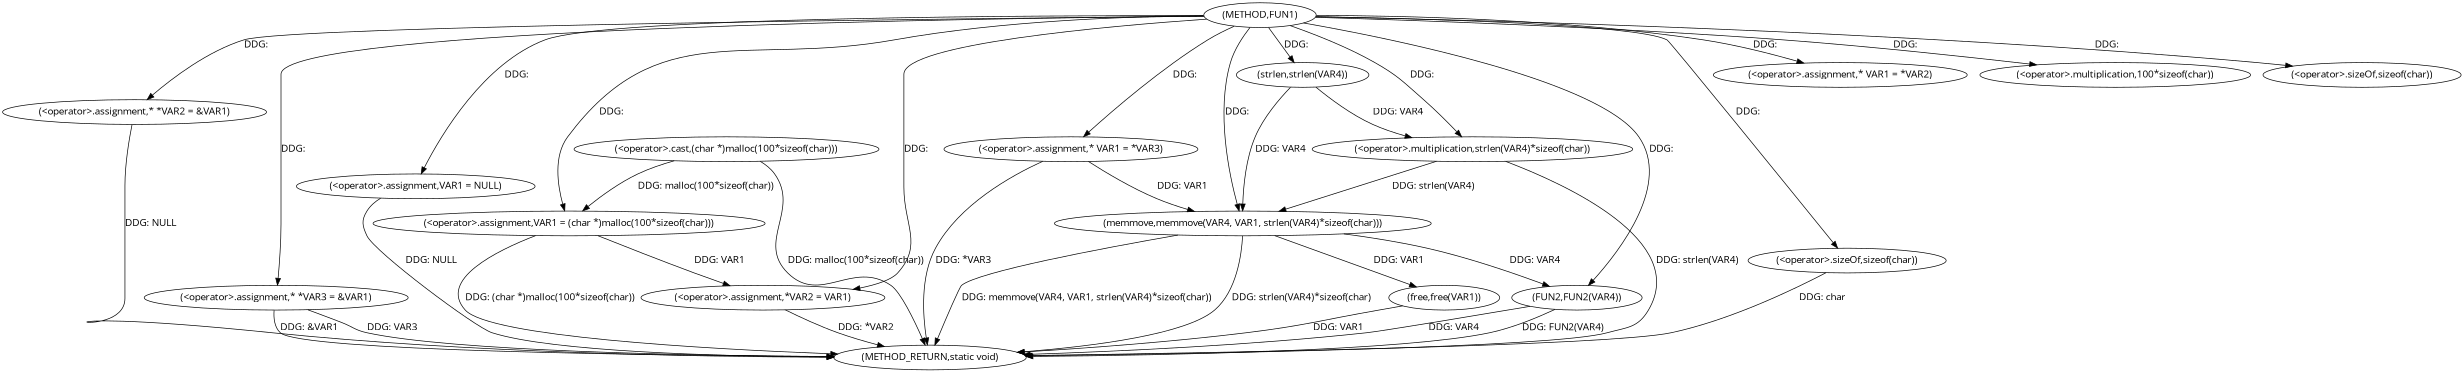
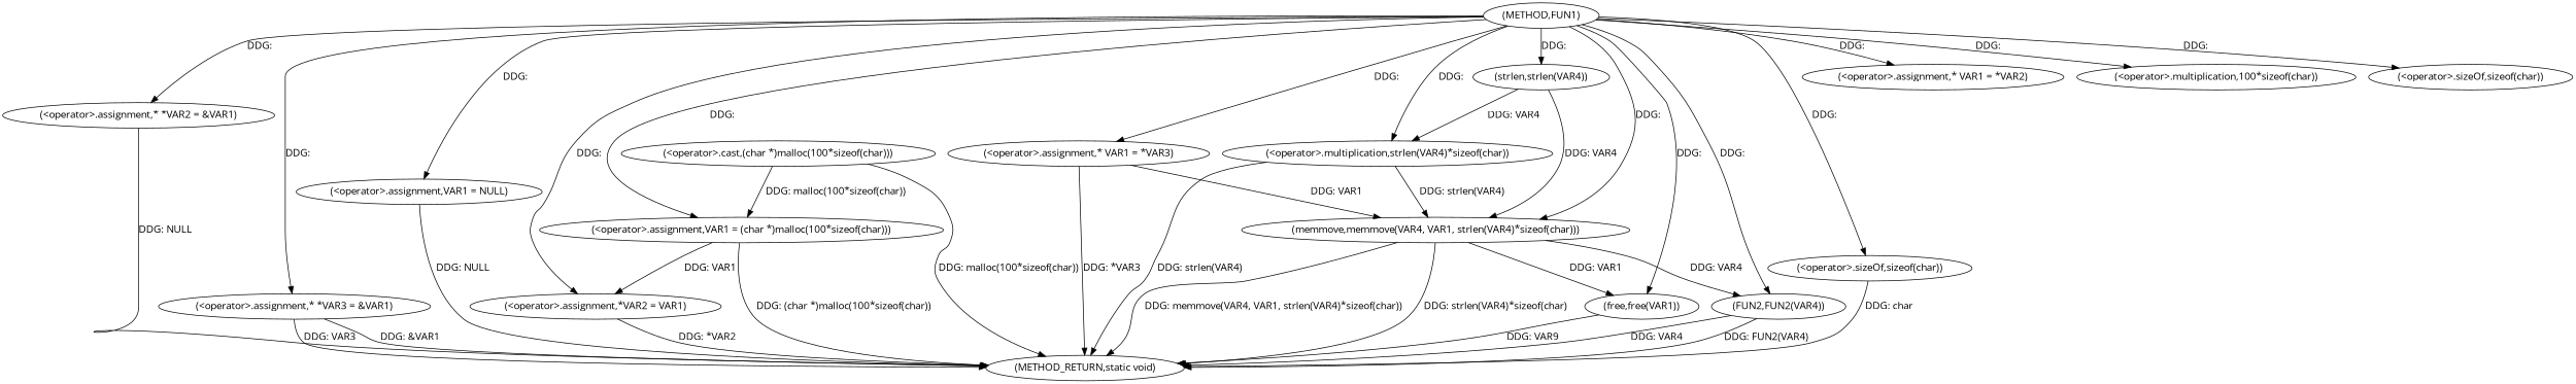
  digraph {
    fontname="Open Sans"
    node [fontname="Open Sans"]
    edge [fontname="Open Sans"]
    n1 [label="(METHOD,FUN1)"]
    n2 [label="(<operator>.assignment,* *VAR2 = &VAR1)"]
    n3 [label="(<operator>.assignment,* *VAR3 = &VAR1)"]
    n4 [label="(<operator>.assignment,VAR1 = NULL)"]
    n5 [label="(<operator>.assignment,* VAR1 = *VAR2)"]
    n6 [label="(<operator>.assignment,VAR1 = (char *)malloc(100*sizeof(char)))"]
    n7 [label="(<operator>.multiplication,100*sizeof(char))"]
    n8 [label="(<operator>.sizeOf,sizeof(char))"]
    n9 [label="(<operator>.assignment,*VAR2 = VAR1)"]
    n10 [label="(<operator>.assignment,* VAR1 = *VAR3)"]
    n11 [label="(memmove,memmove(VAR4, VAR1, strlen(VAR4)*sizeof(char)))"]
    n12 [label="(<operator>.multiplication,strlen(VAR4)*sizeof(char))"]
    n13 [label="(strlen,strlen(VAR4))"]
    n14 [label="(<operator>.sizeOf,sizeof(char))"]
    n15 [label="(FUN2,FUN2(VAR4))"]
    n16 [label="(free,free(VAR1))"]
    n17 [label="(METHOD_RETURN,static void)"]
    n18 [label="(<operator>.cast,(char *)malloc(100*sizeof(char)))"]
    n1 -> n2 [label="DDG: "]
    n1 -> n3 [label="DDG: "]
    n1 -> n4 [label="DDG: "]
    n1 -> n5 [label="DDG: "]
    n1 -> n6 [label="DDG: "]
    n1 -> n7 [label="DDG: "]
    n1 -> n8 [label="DDG: "]
    n1 -> n9 [label="DDG: "]
    n1 -> n10 [label="DDG: "]
    n1 -> n11 [label="DDG: "]
    n1 -> n12 [label="DDG: "]
    n1 -> n13 [label="DDG: "]
    n1 -> n14 [label="DDG: "]
    n1 -> n15 [label="DDG: "]
+   n1 -> n16 [label="DDG: "]
    n2 -> n17 [label="DDG: NULL"]
    n3 -> n17 [label="DDG: VAR3"]
    n3 -> n17 [label="DDG: &VAR1"]
    n4 -> n17 [label="DDG: NULL"]
    n6 -> n9 [label="DDG: VAR1"]
    n6 -> n17 [label="DDG: (char *)malloc(100*sizeof(char))"]
    n9 -> n17 [label="DDG: *VAR2"]
    n10 -> n11 [label="DDG: VAR1"]
    n10 -> n17 [label="DDG: *VAR3"]
    n11 -> n15 [label="DDG: VAR4"]
    n11 -> n16 [label="DDG: VAR1"]
    n11 -> n17 [label="DDG: strlen(VAR4)*sizeof(char)"]
    n11 -> n17 [label="DDG: memmove(VAR4, VAR1, strlen(VAR4)*sizeof(char))"]
    n12 -> n11 [label="DDG: strlen(VAR4)"]
    n12 -> n17 [label="DDG: strlen(VAR4)"]
    n13 -> n11 [label="DDG: VAR4"]
    n13 -> n12 [label="DDG: VAR4"]
    n14 -> n17 [label="DDG: char"]
    n15 -> n17 [label="DDG: FUN2(VAR4)"]
    n15 -> n17 [label="DDG: VAR4"]
-   n16 -> n17 [label="DDG: VAR1"]
+   n16 -> n17 [label="DDG: VAR9"]
    n18 -> n6 [label="DDG: malloc(100*sizeof(char))"]
    n18 -> n17 [label="DDG: malloc(100*sizeof(char))"]
  }
